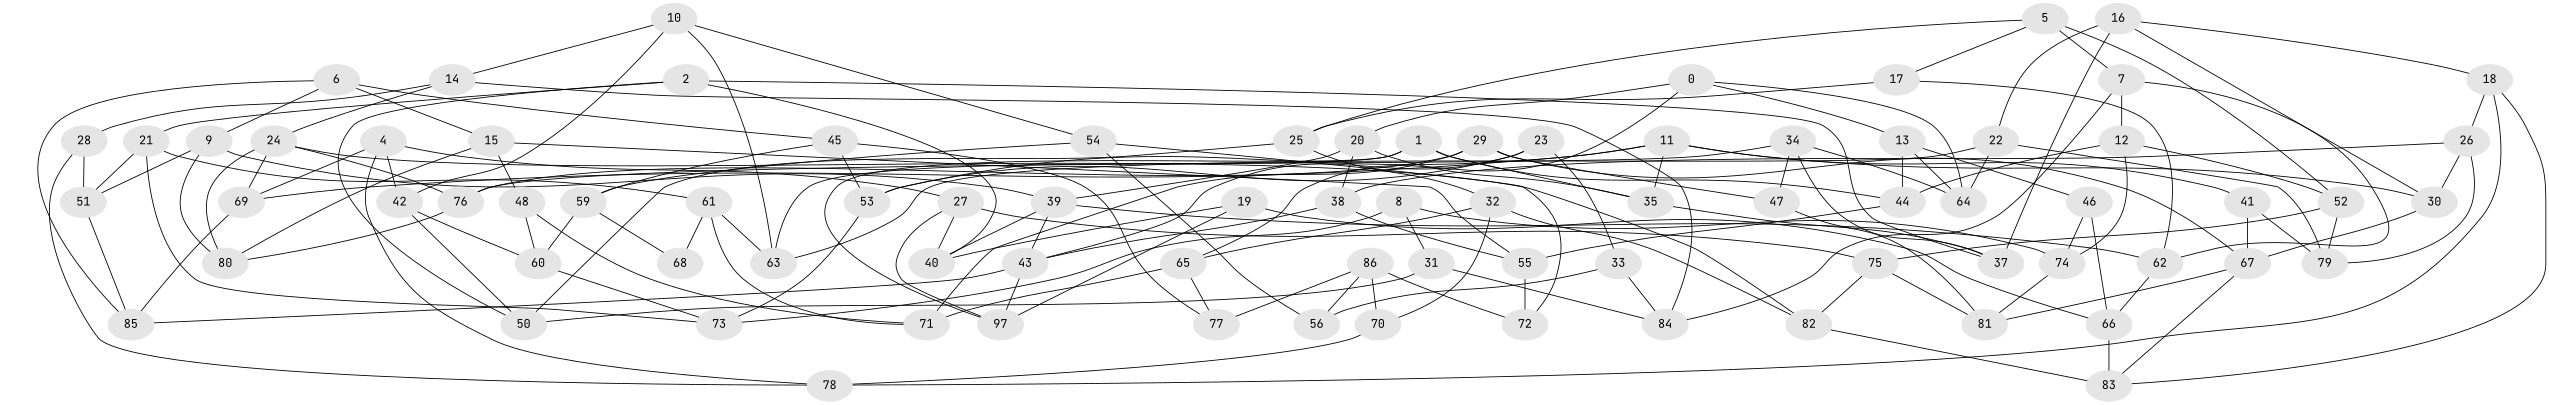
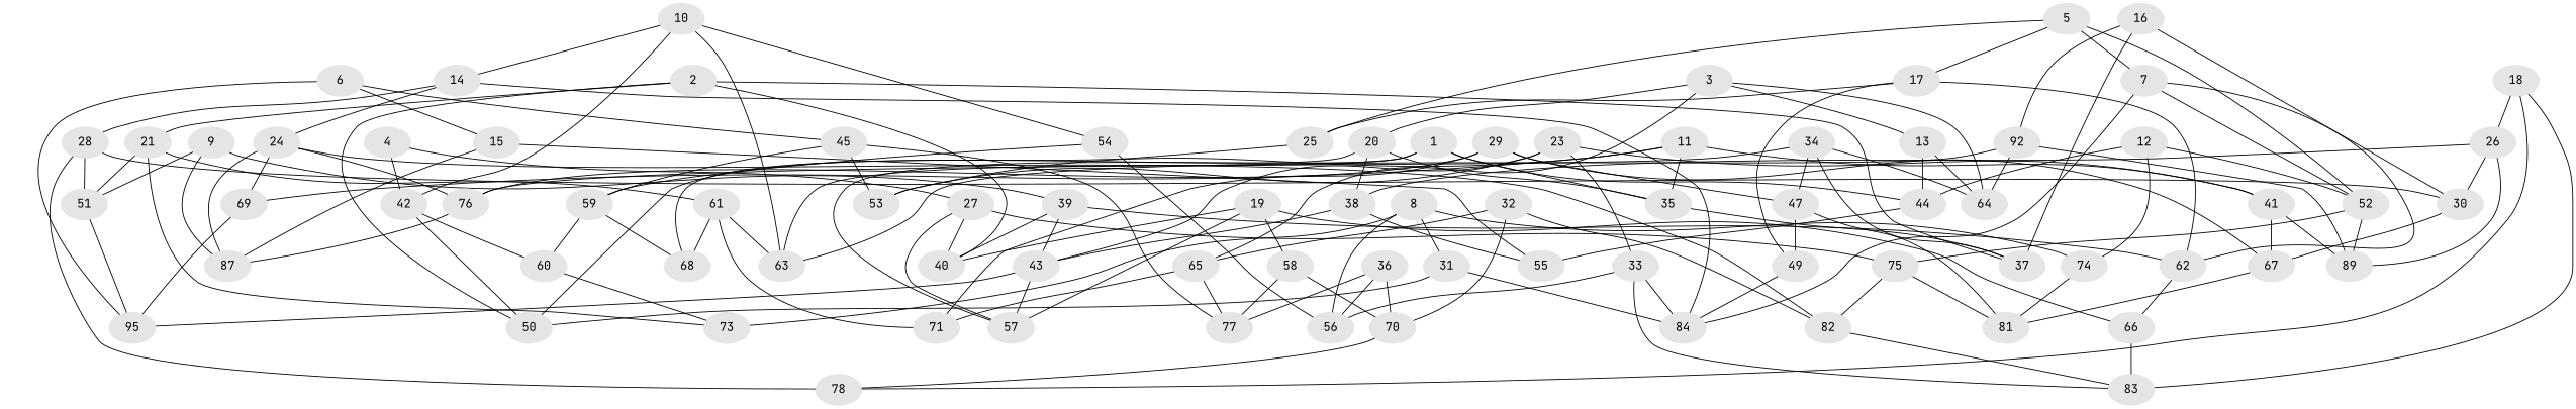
  graph {
    fontname="JetBrains Mono"
    node [color=gray90 fontname="JetBrains Mono" style=filled]
    edge [fontname="JetBrains Mono"]
    1
    35
    44
-   57 [label=97]
+   57
    63
    37
    55
    2
    21
    40
    50
    73
    51
    61
-   3 [label=0]
+   3
    13
    20
    64
    65
-   46
    38
    68
    71
    77
    4
    27
    42
    69
    78
    75
    60
-   85
+   85 [label=95]
    5
    7
    17
    25
    52
    12
    62
    84
+   49
    32
-   79
+   79 [label=89]
    6
    9
    15
    45
    39
-   80
-   48
+   80 [label=87]
    53
    59
    74
    66
    8
    31
    56
    81
    43
    10
    14
    54
    24
    28
-   72
    11
    41
    67
    76
    82
    30
    16
    18
-   22
+   22 [label=92]
    26
    83
    19
+   58
    70
    23
    33
    29
    47
    34
-   36 [label=86]
+   36
    1 -- 35
    1 -- 44
    1 -- 57
    1 -- 63
    35 -- 37
    44 -- 55
-   55 -- 72
    2 -- 37
    2 -- 21
    2 -- 40
    2 -- 50
    21 -- 73
    21 -- 51
    21 -- 61
    51 -- 85
    61 -- 63
    61 -- 68
    61 -- 71
    3 -- 13
    3 -- 20
    3 -- 64
    3 -- 65
    13 -- 44
    13 -- 64
-   13 -- 46
    20 -- 35
    20 -- 38
-   20 -- 39
+   20 -- 68
    65 -- 71
    65 -- 77
-   46 -- 74
-   46 -- 66
    38 -- 55
    38 -- 43
    4 -- 27
    4 -- 42
-   4 -- 69
-   4 -- 78
    27 -- 57
    27 -- 40
    27 -- 75
    42 -- 50
    42 -- 60
    69 -- 85
    75 -- 81
    75 -- 82
    60 -- 73
    5 -- 7
    5 -- 17
    5 -- 25
    5 -- 52
-   7 -- 12
+   7 -- 52
    7 -- 62
    7 -- 84
    17 -- 25
    17 -- 62
+   17 -- 49
    25 -- 50
-   25 -- 32
    52 -- 75
    52 -- 79
    12 -- 44
    12 -- 52
    12 -- 74
    62 -- 66
+   49 -- 84
    32 -- 65
    32 -- 82
    32 -- 70
    6 -- 85
-   6 -- 9
    6 -- 15
    6 -- 45
    9 -- 51
    9 -- 39
    9 -- 80
    15 -- 55
    15 -- 80
-   15 -- 48
    45 -- 77
    45 -- 53
    45 -- 59
    39 -- 40
    39 -- 62
    39 -- 43
-   48 -- 71
-   48 -- 60
-   53 -- 73
    59 -- 68
    59 -- 60
    74 -- 81
    66 -- 83
    8 -- 73
    8 -- 74
    8 -- 31
+   8 -- 56
    31 -- 50
    31 -- 84
    43 -- 57
    43 -- 85
    10 -- 63
    10 -- 42
    10 -- 14
    10 -- 54
    14 -- 84
    14 -- 24
    14 -- 28
    54 -- 59
    54 -- 56
-   54 -- 72
    24 -- 69
    24 -- 80
    24 -- 76
    24 -- 82
    28 -- 51
    28 -- 78
-   11 -- 30
+   28 -- 30
    11 -- 35
    11 -- 69
    11 -- 53
    11 -- 41
    41 -- 79
    41 -- 67
    67 -- 81
    76 -- 80
    82 -- 83
    30 -- 67
    16 -- 37
    16 -- 30
-   16 -- 18
    16 -- 22
    18 -- 78
    18 -- 26
    18 -- 83
    22 -- 63
    22 -- 64
    22 -- 79
    26 -- 38
    26 -- 79
    26 -- 30
    19 -- 57
    19 -- 40
    19 -- 66
+   19 -- 58
+   58 -- 77
+   58 -- 70
    70 -- 78
    23 -- 53
    23 -- 43
+   23 -- 41
    23 -- 33
    33 -- 84
    33 -- 56
-   67 -- 83
+   33 -- 83
    29 -- 71
    29 -- 67
    29 -- 76
    29 -- 47
+   47 -- 49
    47 -- 81
    34 -- 37
    34 -- 64
    34 -- 76
    34 -- 47
    36 -- 77
    36 -- 56
-   36 -- 72
    36 -- 70
  }
